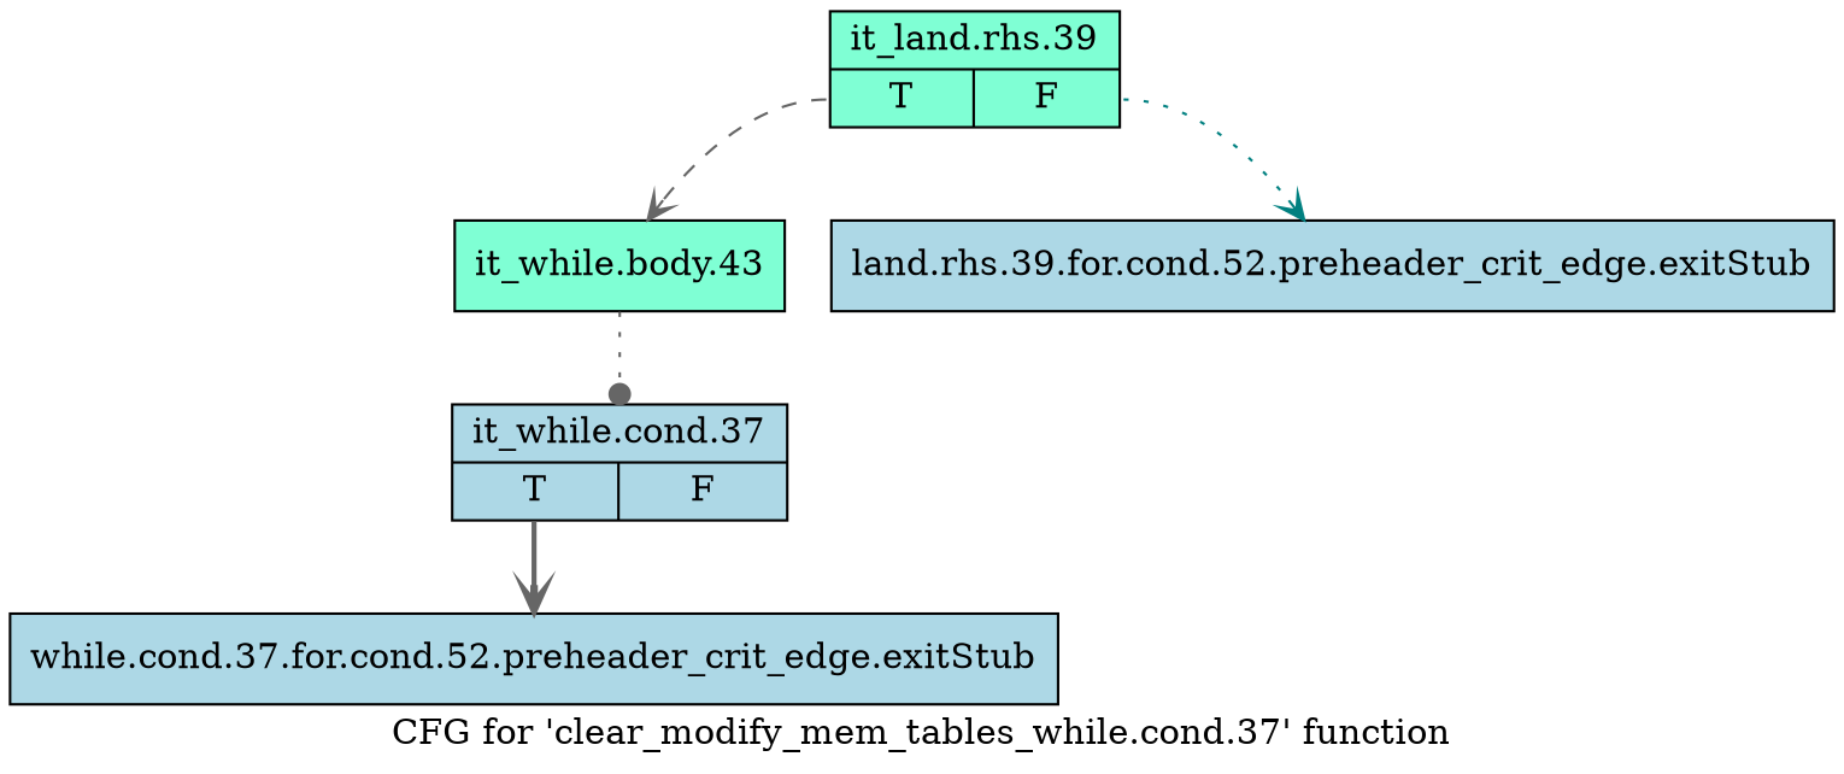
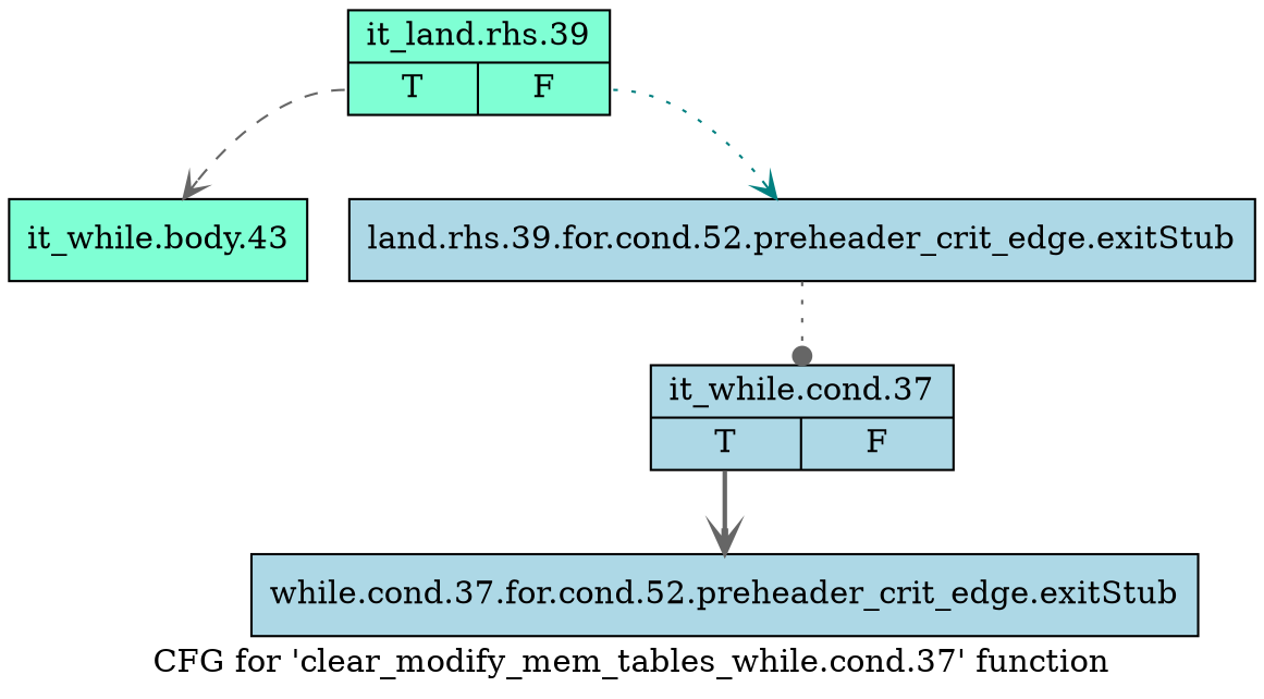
  digraph {
    label="CFG for 'clear_modify_mem_tables_while.cond.37' function"
    node [fillcolor=lightblue shape=record style=filled]
    edge [arrowhead=vee color=gray40 style=dotted tailport=s0]
    n1 [label="{it_while.cond.37|{<s0>T|<s1>F}}"]
    n2 [label="{while.cond.37.for.cond.52.preheader_crit_edge.exitStub}"]
    n3 [fillcolor=aquamarine label="{it_land.rhs.39|{<s0>T|<s1>F}}"]
    n4 [label="{land.rhs.39.for.cond.52.preheader_crit_edge.exitStub}"]
    n5 [fillcolor=aquamarine label="{it_while.body.43}"]
    n1 -> n2 [style=bold]
    n3 -> n4 [color=teal tailport=s1]
    n3 -> n5 [style=dashed]
-   n5 -> n1 [arrowhead=dot tailport=""]
+   n4 -> n1 [arrowhead=dot tailport=""]
  }
